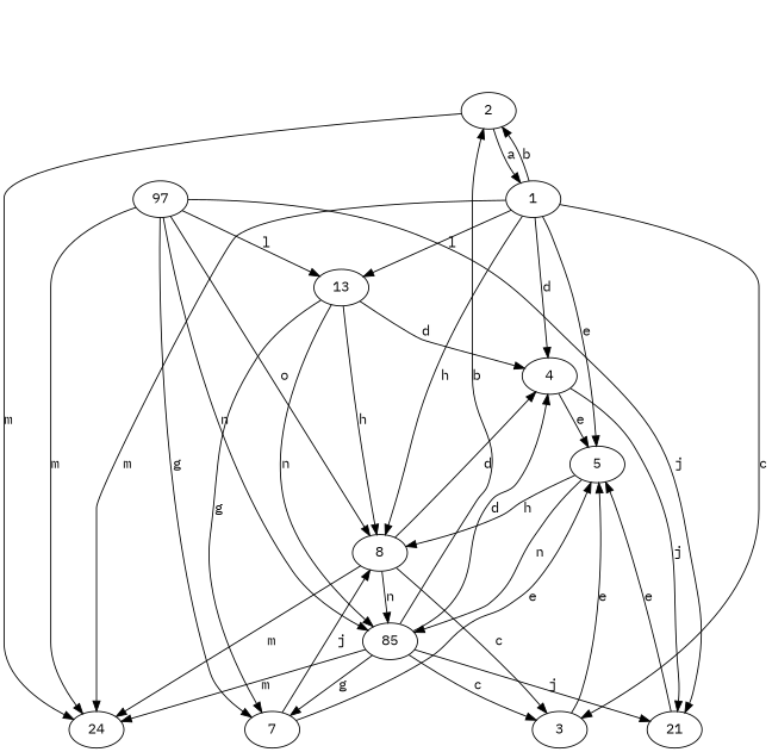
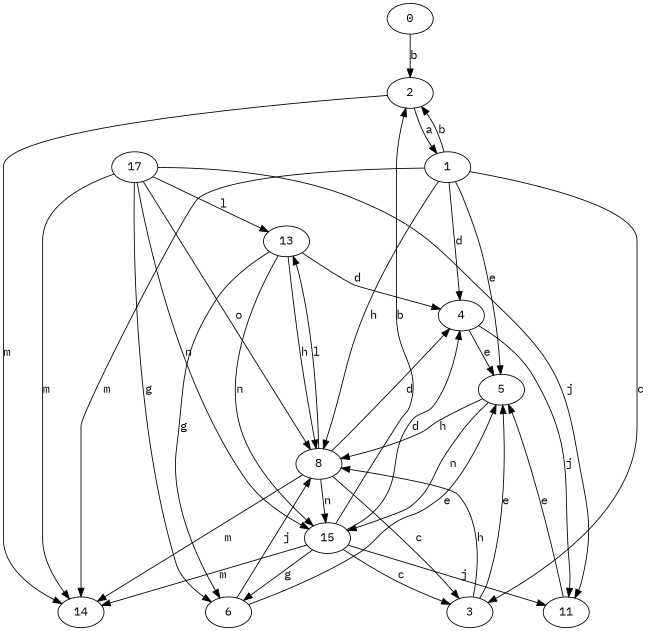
  strict digraph {
    fontname="IBM Plex Mono"
    node [fontname="IBM Plex Mono"]
    edge [fontname="IBM Plex Mono"]
+   0
    2
    1
-   14 [label=24]
+   14
    3
    4
    5
    8
-   11 [label=21]
-   15 [label=85]
+   11
+   15
    13
-   6 [label=7]
-   17 [label=97]
+   6
+   17
+   0 -> 2 [label=b]
    2 -> 1 [label=a]
    2 -> 14 [label=m]
    1 -> 2 [label=b]
    1 -> 14 [label=m]
    1 -> 3 [label=c]
    1 -> 4 [label=d]
    1 -> 5 [label=e]
    1 -> 8 [label=h]
    3 -> 5 [label=e]
+   3 -> 8 [label=h]
    4 -> 5 [label=e]
    4 -> 11 [label=j]
    5 -> 8 [label=h]
    5 -> 15 [label=n]
    8 -> 14 [label=m]
    8 -> 3 [label=c]
    8 -> 4 [label=d]
    8 -> 15 [label=n]
-   1 -> 13 [label=l]
+   8 -> 13 [label=l]
    11 -> 5 [label=e]
    15 -> 2 [label=b]
    15 -> 14 [label=m]
    15 -> 3 [label=c]
    15 -> 4 [label=d]
    15 -> 11 [label=j]
    15 -> 6 [label=g]
    13 -> 4 [label=d]
    13 -> 8 [label=h]
    13 -> 15 [label=n]
    13 -> 6 [label=g]
    6 -> 5 [label=e]
    6 -> 8 [label=j]
    17 -> 14 [label=m]
    17 -> 8 [label=o]
    17 -> 11 [label=j]
    17 -> 15 [label=n]
    17 -> 13 [label=l]
    17 -> 6 [label=g]
  }
